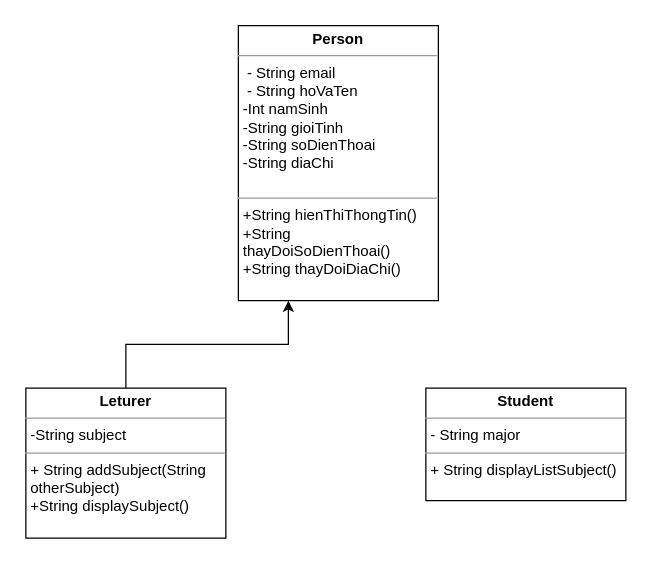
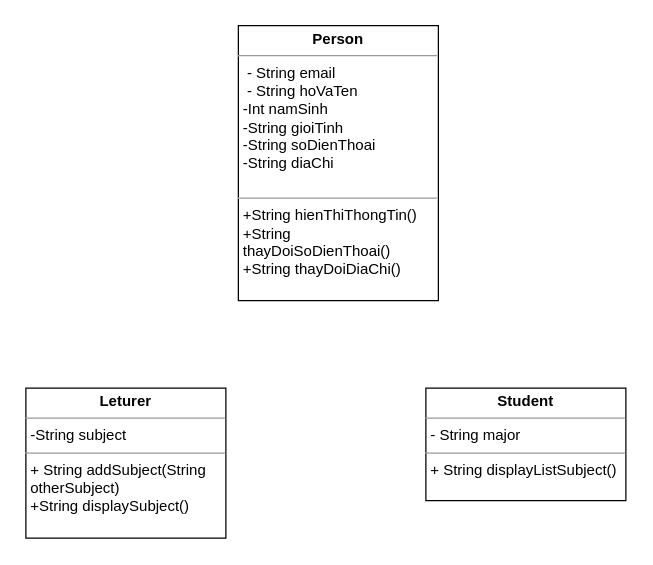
  <mxCell id="0" />
  <mxCell id="1" parent="0" />
  <mxCell id="2" value="&lt;p style=&quot;margin:0px;margin-top:4px;text-align:center;&quot;&gt;&lt;b&gt;Person&lt;/b&gt;&lt;/p&gt;&lt;hr size=&quot;1&quot;&gt;&lt;p style=&quot;margin:0px;margin-left:4px;&quot;&gt;&amp;nbsp;- String email&lt;/p&gt;&lt;p style=&quot;margin:0px;margin-left:4px;&quot;&gt;&amp;nbsp;- String hoVaTen&lt;/p&gt;&lt;p style=&quot;margin:0px;margin-left:4px;&quot;&gt;-Int namSinh&lt;/p&gt;&lt;p style=&quot;margin:0px;margin-left:4px;&quot;&gt;-String gioiTinh&lt;/p&gt;&lt;p style=&quot;margin:0px;margin-left:4px;&quot;&gt;-String soDienThoai&lt;/p&gt;&lt;p style=&quot;margin:0px;margin-left:4px;&quot;&gt;-String diaChi&lt;/p&gt;&lt;p style=&quot;margin:0px;margin-left:4px;&quot;&gt;&lt;br&gt;&lt;/p&gt;&lt;hr size=&quot;1&quot;&gt;&lt;p style=&quot;margin:0px;margin-left:4px;&quot;&gt;+String hienThiThongTin()&lt;/p&gt;&lt;p style=&quot;margin:0px;margin-left:4px;&quot;&gt;+String thayDoiSoDienThoai()&lt;/p&gt;&lt;p style=&quot;margin:0px;margin-left:4px;&quot;&gt;+String thayDoiDiaChi()&lt;/p&gt;" style="verticalAlign=top;align=left;overflow=fill;fontSize=12;fontFamily=Helvetica;html=1;whiteSpace=wrap;" parent="1" vertex="1"><mxGeometry x="190" y="20" width="160" height="220" as="geometry" /></mxCell>
- <mxCell id="3" style="edgeStyle=orthogonalEdgeStyle;rounded=0;orthogonalLoop=1;jettySize=auto;html=1;exitX=0.5;exitY=0;exitDx=0;exitDy=0;" edge="1" parent="1" source="4" target="2"><mxGeometry relative="1" as="geometry"><Array as="points"><mxPoint x="100" y="275" /><mxPoint x="230" y="275" /></Array></mxGeometry></mxCell>
  <mxCell id="4" value="&lt;p style=&quot;margin:0px;margin-top:4px;text-align:center;&quot;&gt;&lt;b&gt;Leturer&lt;/b&gt;&lt;/p&gt;&lt;hr size=&quot;1&quot;&gt;&lt;p style=&quot;margin:0px;margin-left:4px;&quot;&gt;-String subject&lt;/p&gt;&lt;hr size=&quot;1&quot;&gt;&lt;p style=&quot;margin:0px;margin-left:4px;&quot;&gt;+ String addSubject(String otherSubject)&lt;/p&gt;&lt;p style=&quot;margin:0px;margin-left:4px;&quot;&gt;+String displaySubject()&lt;/p&gt;" style="verticalAlign=top;align=left;overflow=fill;fontSize=12;fontFamily=Helvetica;html=1;whiteSpace=wrap;" vertex="1" parent="1"><mxGeometry x="20" y="310" width="160" height="120" as="geometry" /></mxCell>
  <mxCell id="5" value="&lt;p style=&quot;margin:0px;margin-top:4px;text-align:center;&quot;&gt;&lt;b&gt;Student&lt;/b&gt;&lt;/p&gt;&lt;hr size=&quot;1&quot;&gt;&lt;p style=&quot;margin:0px;margin-left:4px;&quot;&gt;- String major&lt;/p&gt;&lt;hr size=&quot;1&quot;&gt;&lt;p style=&quot;margin:0px;margin-left:4px;&quot;&gt;+ String displayListSubject()&lt;/p&gt;" style="verticalAlign=top;align=left;overflow=fill;fontSize=12;fontFamily=Helvetica;html=1;whiteSpace=wrap;" vertex="1" parent="1"><mxGeometry x="340" y="310" width="160" height="90" as="geometry" /></mxCell>
